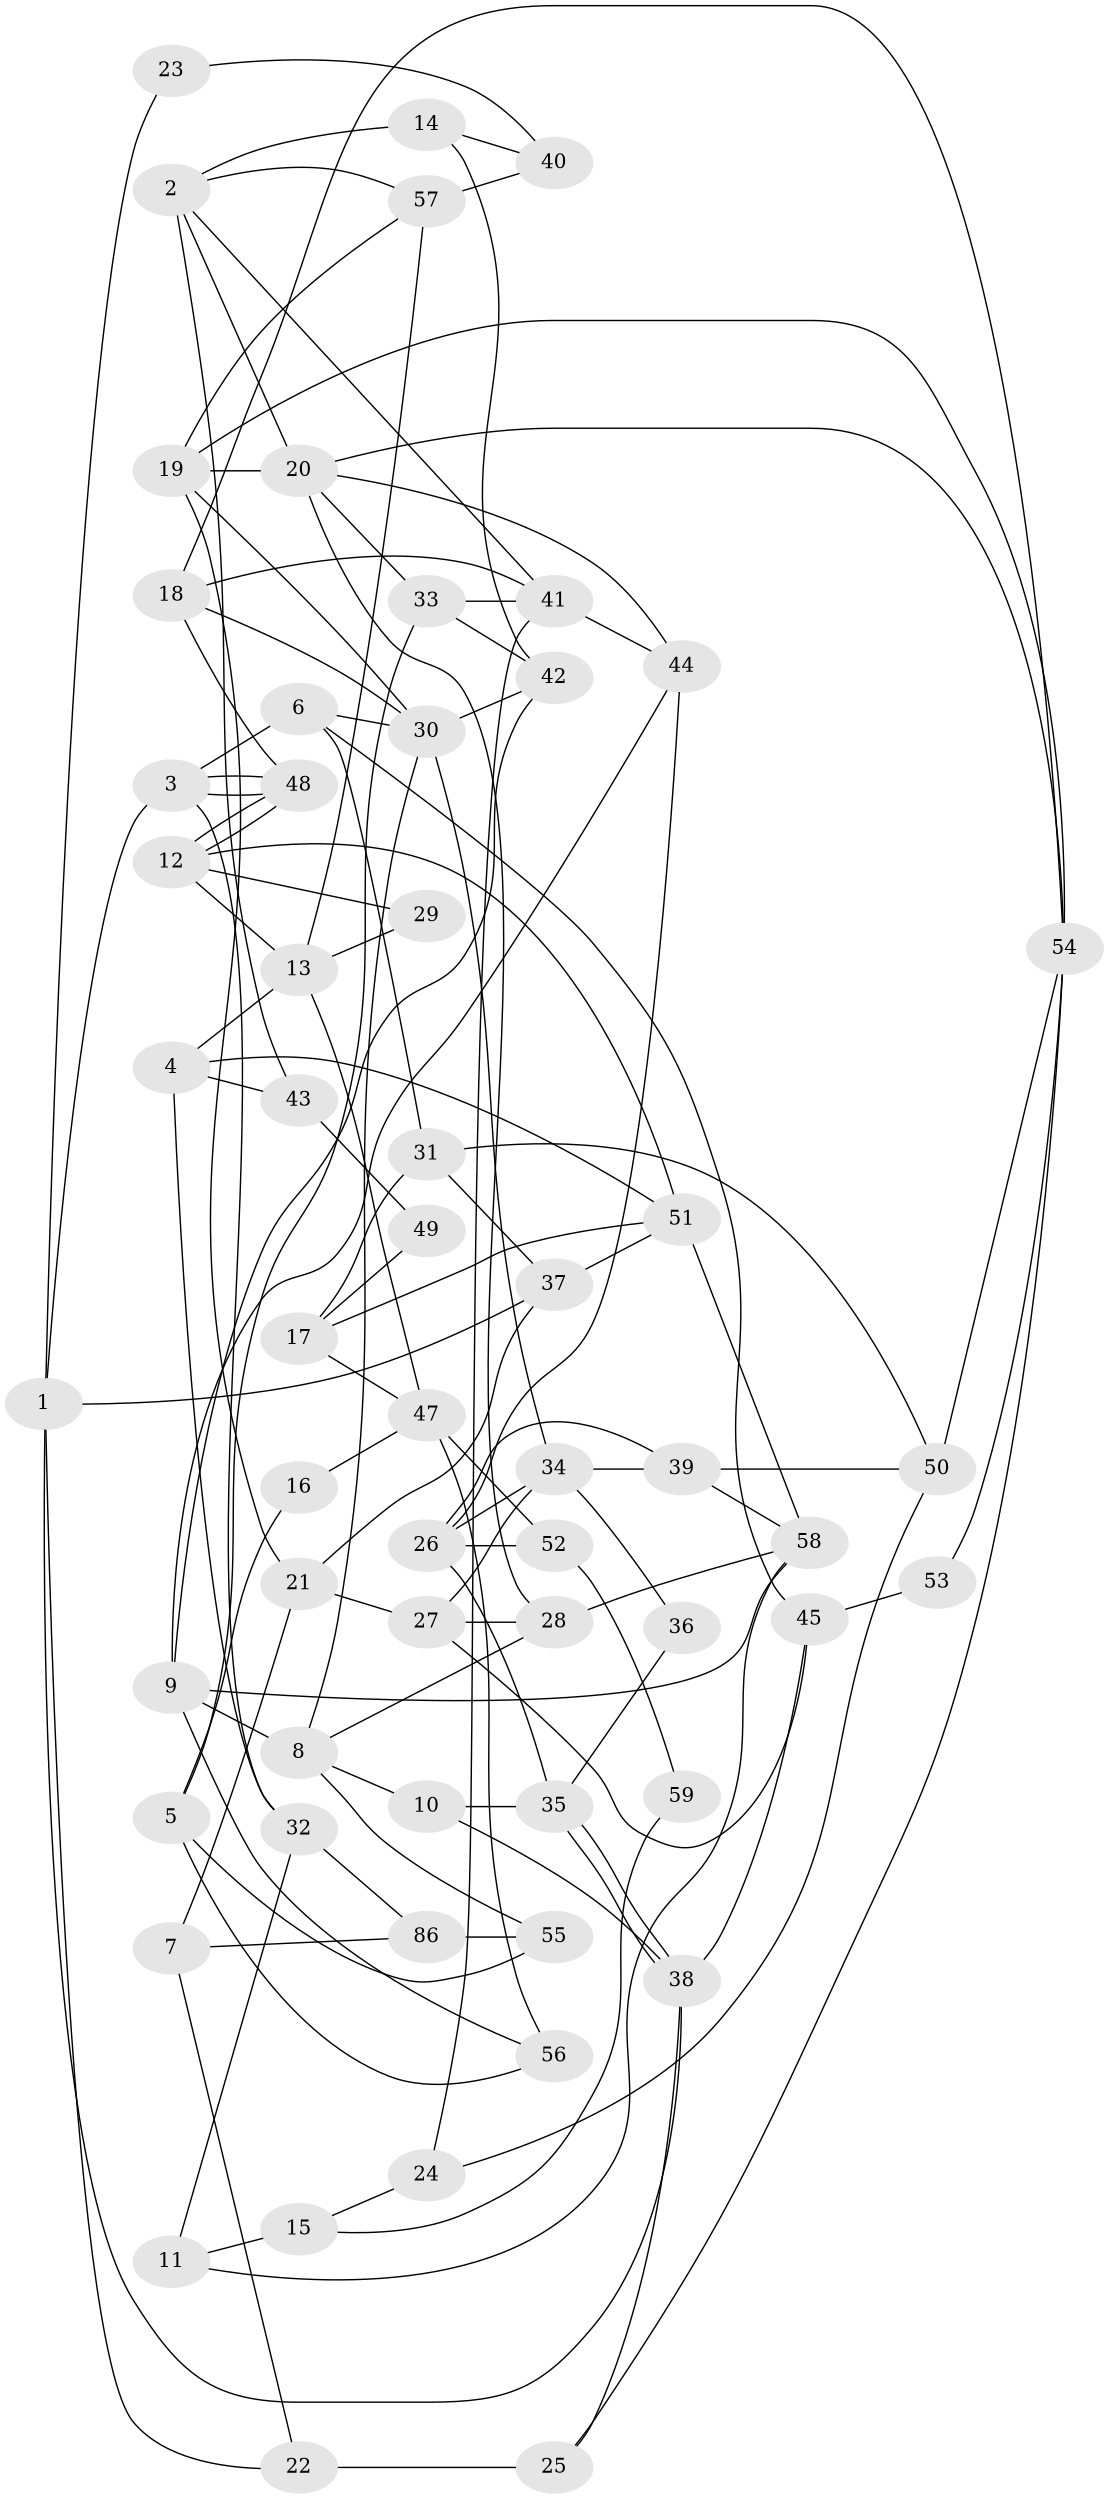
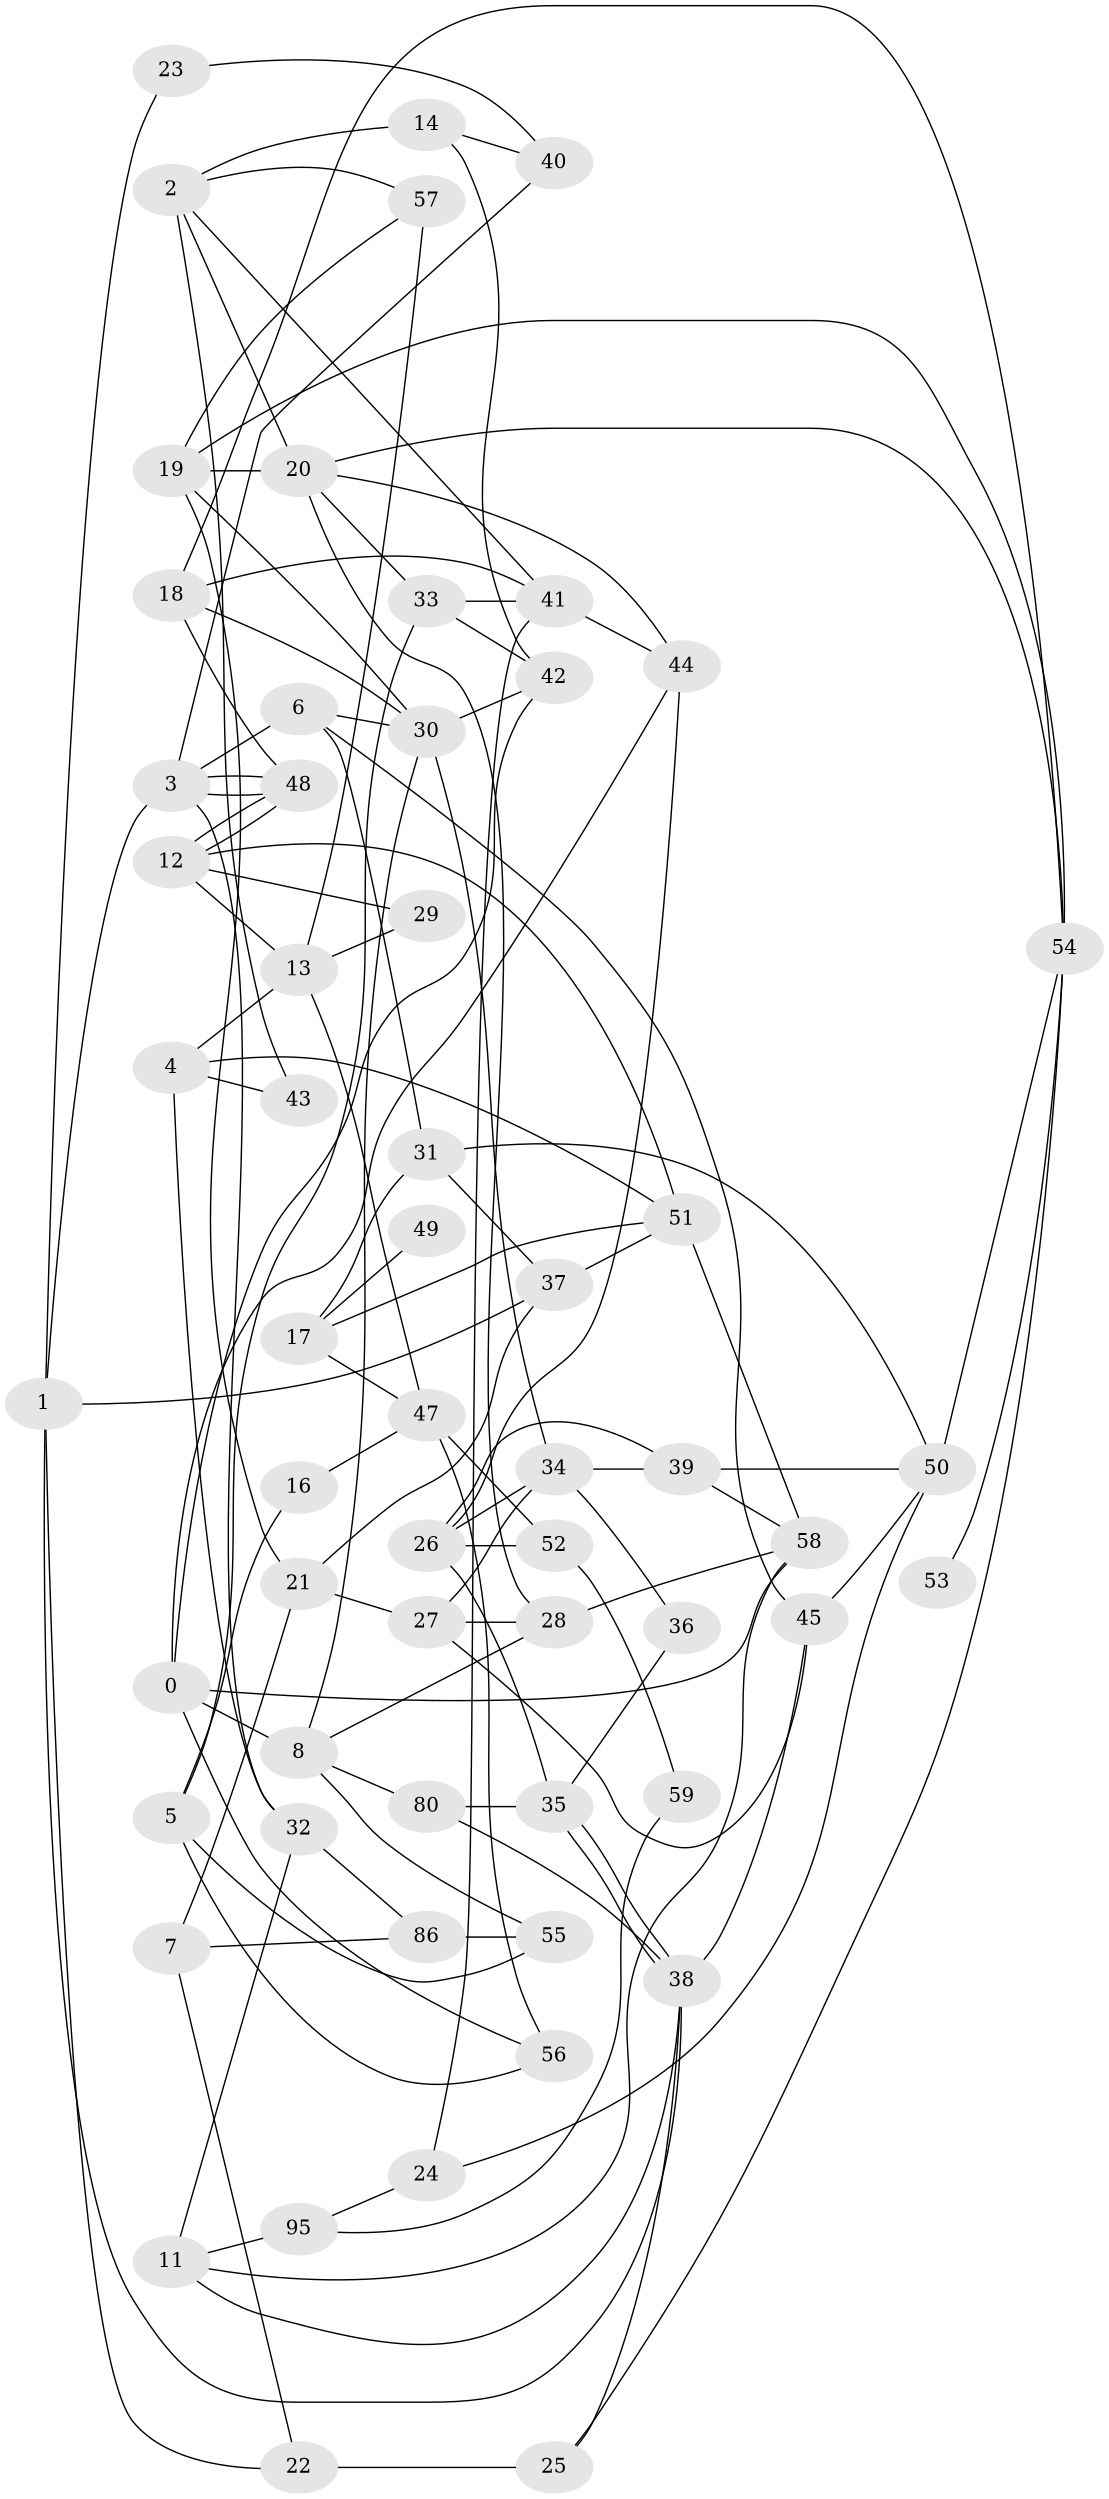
  graph {
    rankdir=LR
    node [color=gray90 style=filled]
    1
    3
    22
    23
    37
    38
    6
    32
    40
    48
    25
    51
    45
    2
    14
    20
    41
    43
    57
    42
    33
    28
    44
    54
    49
    30
    31
    n28 [label=86]
    4
    13
    29
    47
    58
    5
    16
    55
    56
    34
    50
    53
    7
    21
    27
    8
-   10
+   10 [label=80]
    35
-   9
+   9 [label=0]
    26
    39
    52
    11
-   15
+   15 [label=95]
    24
    59
    12
    17
    18
    19
    36
    1 -- 3
    1 -- 22
    1 -- 23
    1 -- 37
    1 -- 38
    3 -- 6
    3 -- 32
-   57 -- 40
+   3 -- 40
    3 -- 48
    3 -- 48
    22 -- 25
    23 -- 40
    37 -- 51
    38 -- 45
    6 -- 45
    6 -- 30
    6 -- 31
    32 -- n28
    25 -- 38
    25 -- 54
    51 -- 58
-   45 -- 53
+   45 -- 50
    2 -- 14
    2 -- 20
    2 -- 41
    2 -- 43
    2 -- 57
    14 -- 40
    14 -- 42
    20 -- 33
    20 -- 28
    20 -- 44
    20 -- 54
    41 -- 44
-   43 -- 49
    33 -- 41
    33 -- 42
    28 -- 58
    30 -- 42
    30 -- 34
    31 -- 37
    31 -- 50
    n28 -- 55
    4 -- 32
    4 -- 51
    4 -- 43
    4 -- 13
    13 -- 57
    13 -- 29
    13 -- 47
    47 -- 56
    47 -- 52
    5 -- 33
    5 -- 16
    5 -- 55
    5 -- 56
    16 -- 47
    34 -- 39
    34 -- 36
    50 -- 54
    53 -- 54
    7 -- 22
    7 -- n28
    7 -- 21
    21 -- 37
    21 -- 27
    27 -- 45
    27 -- 28
    27 -- 34
    8 -- 28
    8 -- 30
    8 -- 55
    8 -- 10
    10 -- 38
    10 -- 35
    35 -- 38
    35 -- 38
    35 -- 36
    9 -- 42
    9 -- 44
    9 -- 58
    9 -- 56
    9 -- 8
    26 -- 44
    26 -- 34
    26 -- 35
    26 -- 39
    26 -- 52
    39 -- 58
    39 -- 50
    52 -- 59
+   11 -- 38
    11 -- 32
    11 -- 58
    11 -- 15
    15 -- 24
    15 -- 59
    24 -- 41
    24 -- 50
    12 -- 48
    12 -- 48
    12 -- 51
    12 -- 13
    12 -- 29
    17 -- 51
    17 -- 49
    17 -- 31
    17 -- 47
    18 -- 48
    18 -- 41
    18 -- 54
    18 -- 30
    19 -- 20
    19 -- 57
    19 -- 54
    19 -- 30
    19 -- 21
  }
